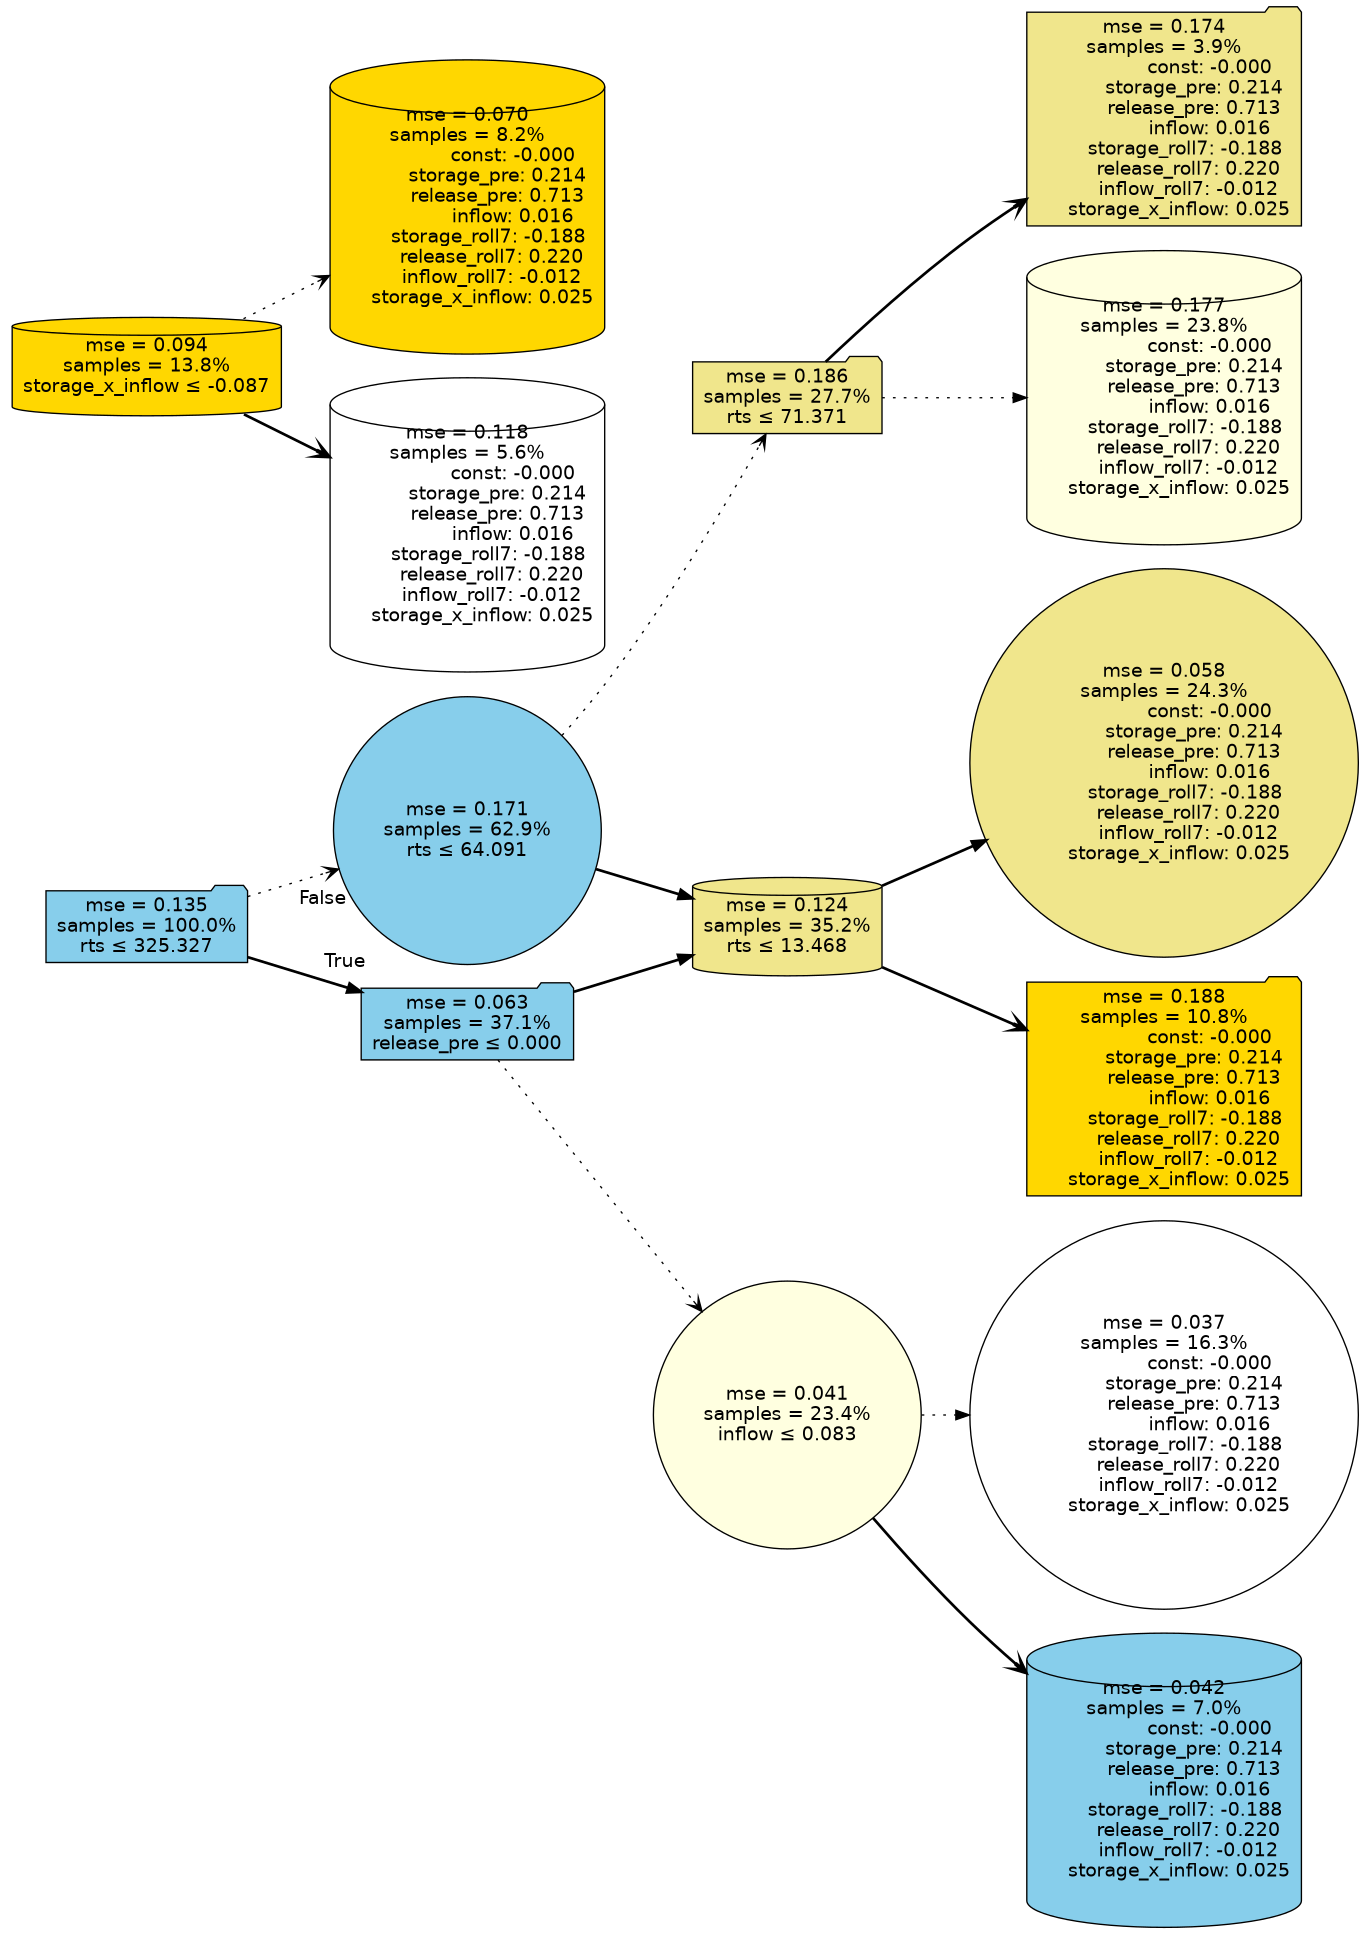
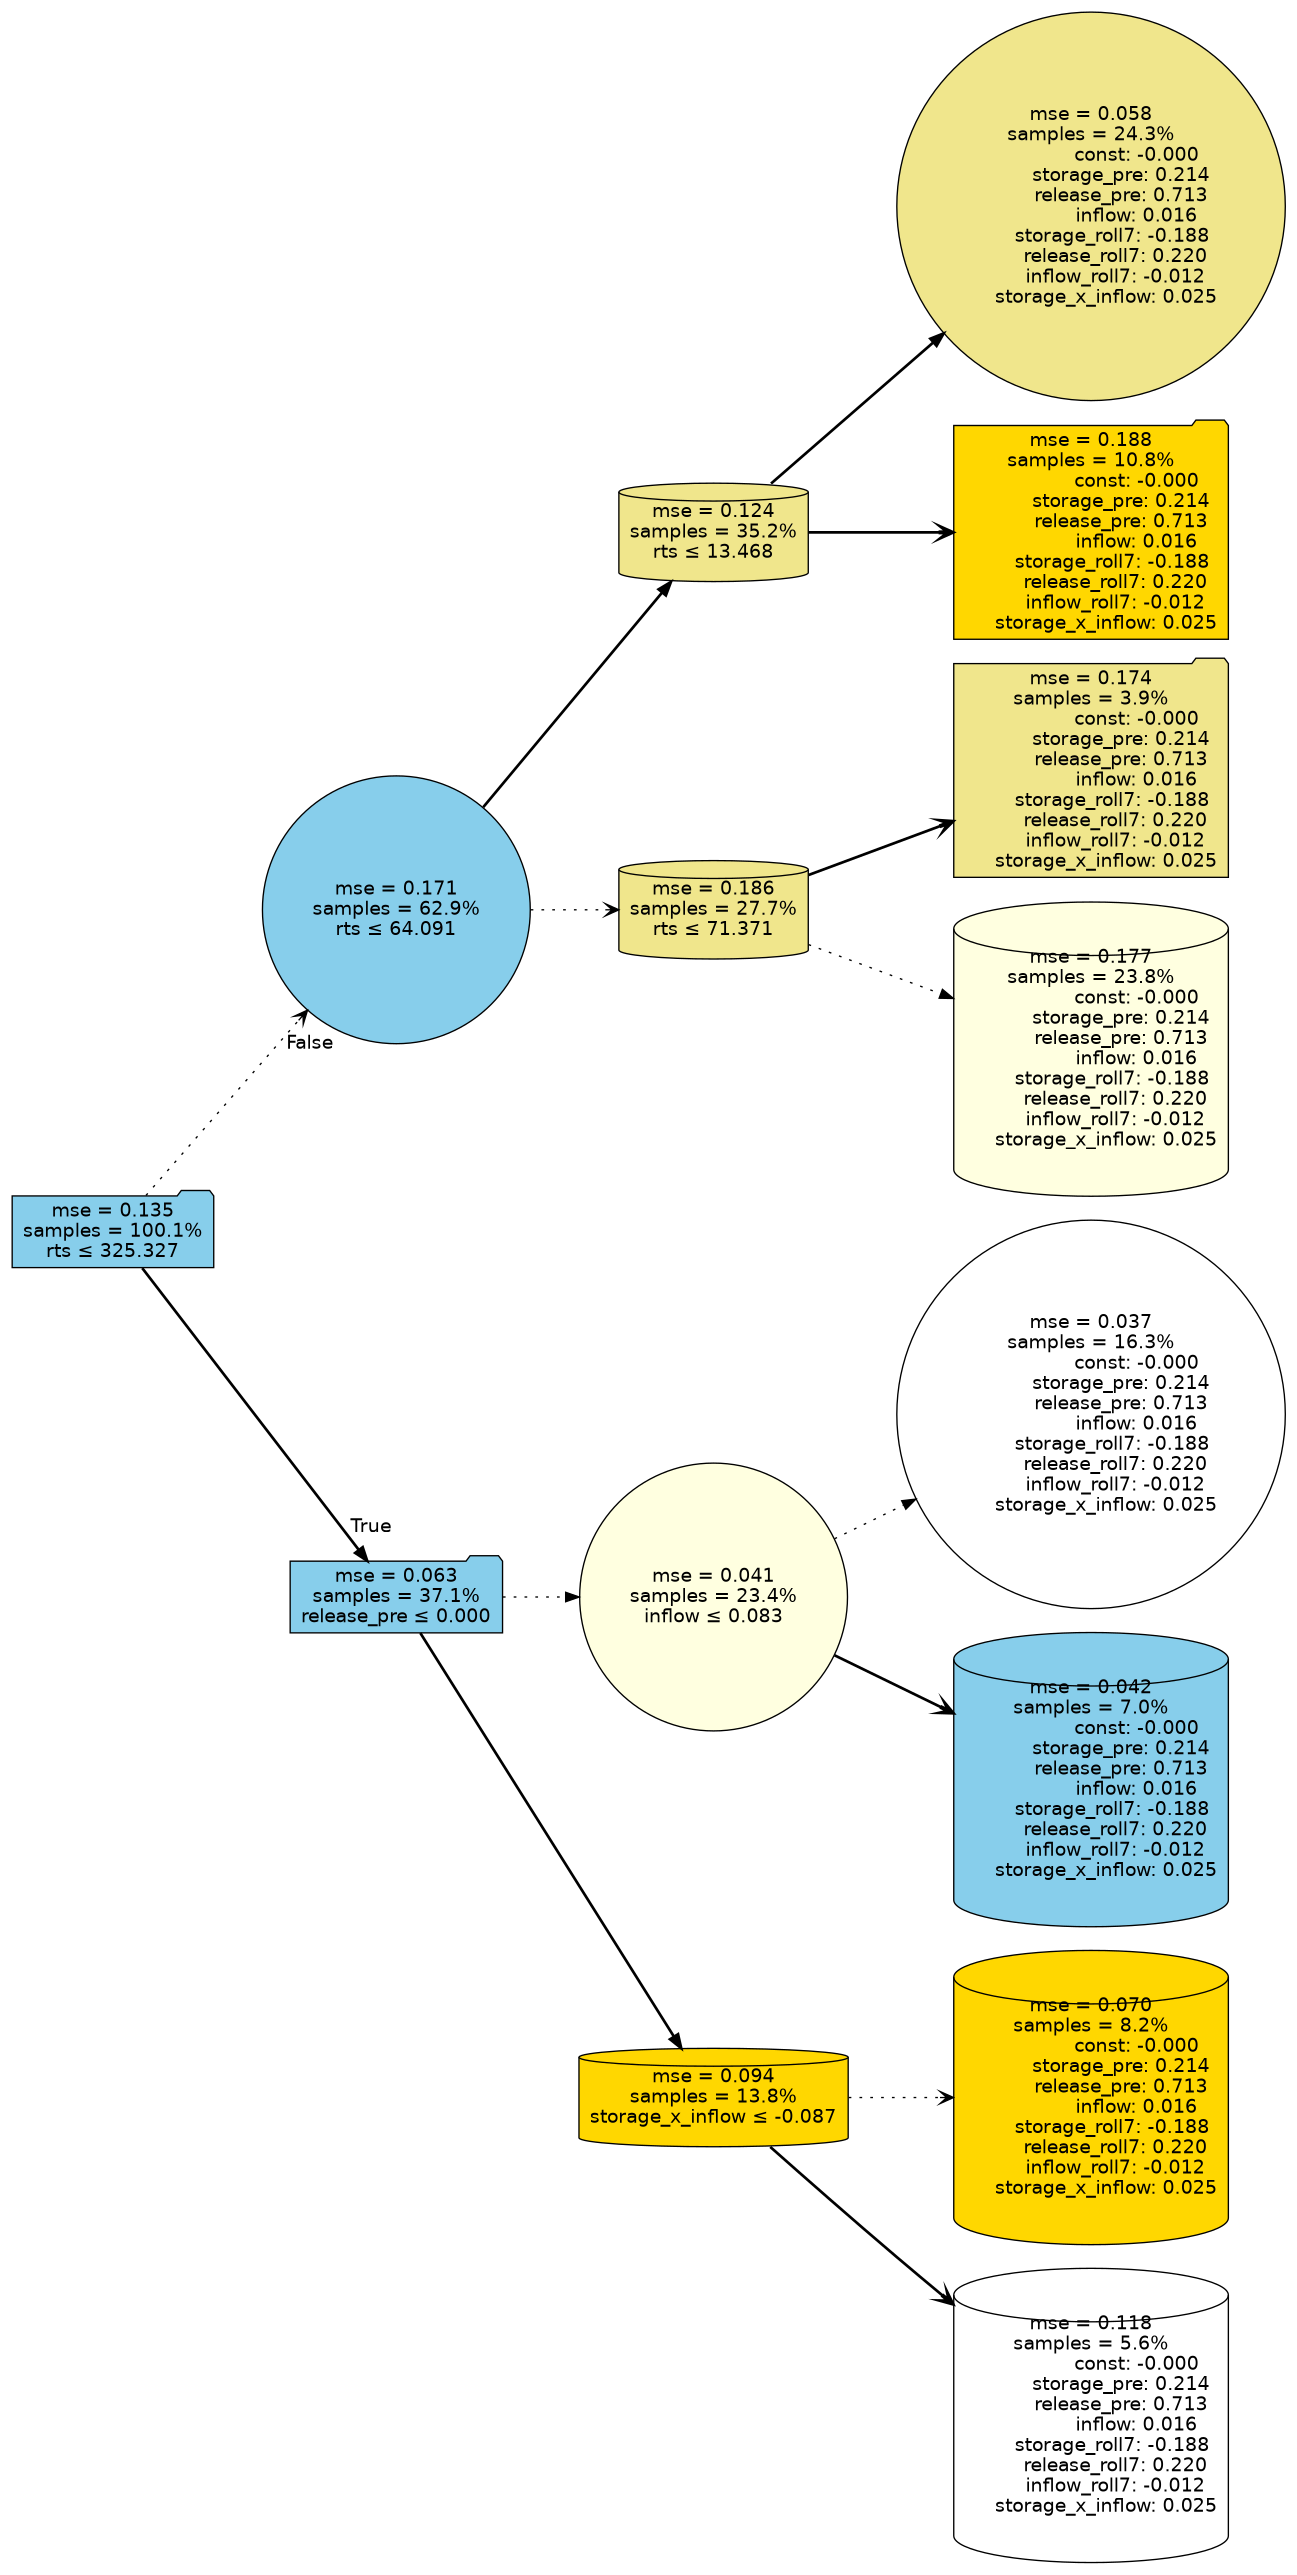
  digraph {
    rankdir=LR
    node [color=black fillcolor=skyblue fontname=helvetica shape=cylinder style="filled, rounded"]
    edge [arrowhead=vee fontname=helvetica style=bold]
-   n1 [label="mse = 0.135\nsamples = 100.0%\nrts &le; 325.327" shape=folder]
+   n1 [label="mse = 0.135\nsamples = 100.1%\nrts &le; 325.327" shape=folder]
    n2 [label="mse = 0.171\nsamples = 62.9%\nrts &le; 64.091" shape=circle]
    n3 [label="mse = 0.063\nsamples = 37.1%\nrelease_pre &le; 0.000" shape=folder]
    n4 [fillcolor=khaki label="mse = 0.124\nsamples = 35.2%\nrts &le; 13.468"]
-   n5 [fillcolor=khaki label="mse = 0.186\nsamples = 27.7%\nrts &le; 71.371" shape=folder]
+   n5 [fillcolor=khaki label="mse = 0.186\nsamples = 27.7%\nrts &le; 71.371"]
    n6 [fillcolor=lightyellow label="mse = 0.041\nsamples = 23.4%\ninflow &le; 0.083" shape=circle]
    n7 [fillcolor=gold label="mse = 0.094\nsamples = 13.8%\nstorage_x_inflow &le; -0.087"]
    n8 [fillcolor=khaki label="mse = 0.058\nsamples = 24.3%\n               const: -0.000\n          storage_pre: 0.214\n          release_pre: 0.713\n               inflow: 0.016\n       storage_roll7: -0.188\n        release_roll7: 0.220\n        inflow_roll7: -0.012\n     storage_x_inflow: 0.025" shape=circle]
    n9 [fillcolor=gold label="mse = 0.188\nsamples = 10.8%\n               const: -0.000\n          storage_pre: 0.214\n          release_pre: 0.713\n               inflow: 0.016\n       storage_roll7: -0.188\n        release_roll7: 0.220\n        inflow_roll7: -0.012\n     storage_x_inflow: 0.025" shape=folder]
    n10 [fillcolor=khaki label="mse = 0.174\nsamples = 3.9%\n               const: -0.000\n          storage_pre: 0.214\n          release_pre: 0.713\n               inflow: 0.016\n       storage_roll7: -0.188\n        release_roll7: 0.220\n        inflow_roll7: -0.012\n     storage_x_inflow: 0.025" shape=folder]
    n11 [fillcolor=lightyellow label="mse = 0.177\nsamples = 23.8%\n               const: -0.000\n          storage_pre: 0.214\n          release_pre: 0.713\n               inflow: 0.016\n       storage_roll7: -0.188\n        release_roll7: 0.220\n        inflow_roll7: -0.012\n     storage_x_inflow: 0.025"]
    n12 [fillcolor=white label="mse = 0.037\nsamples = 16.3%\n               const: -0.000\n          storage_pre: 0.214\n          release_pre: 0.713\n               inflow: 0.016\n       storage_roll7: -0.188\n        release_roll7: 0.220\n        inflow_roll7: -0.012\n     storage_x_inflow: 0.025" shape=circle]
    n13 [label="mse = 0.042\nsamples = 7.0%\n               const: -0.000\n          storage_pre: 0.214\n          release_pre: 0.713\n               inflow: 0.016\n       storage_roll7: -0.188\n        release_roll7: 0.220\n        inflow_roll7: -0.012\n     storage_x_inflow: 0.025"]
    n14 [fillcolor=gold label="mse = 0.070\nsamples = 8.2%\n               const: -0.000\n          storage_pre: 0.214\n          release_pre: 0.713\n               inflow: 0.016\n       storage_roll7: -0.188\n        release_roll7: 0.220\n        inflow_roll7: -0.012\n     storage_x_inflow: 0.025"]
    n15 [fillcolor=white label="mse = 0.118\nsamples = 5.6%\n               const: -0.000\n          storage_pre: 0.214\n          release_pre: 0.713\n               inflow: 0.016\n       storage_roll7: -0.188\n        release_roll7: 0.220\n        inflow_roll7: -0.012\n     storage_x_inflow: 0.025"]
    n1 -> n2 [headlabel=False labelangle=45 labeldistance=2.5 style=dotted]
    n1 -> n3 [arrowhead=normal headlabel=True labelangle=-45 labeldistance=2.5]
    n2 -> n4 [arrowhead=normal]
    n2 -> n5 [style=dotted]
-   n3 -> n6 [style=dotted]
-   n3 -> n4 [arrowhead=normal]
+   n3 -> n6 [arrowhead=normal style=dotted]
+   n3 -> n7 [arrowhead=normal]
    n4 -> n8 [arrowhead=normal]
    n4 -> n9
    n5 -> n10
    n5 -> n11 [arrowhead=normal style=dotted]
    n6 -> n12 [arrowhead=normal style=dotted]
    n6 -> n13
    n7 -> n14 [style=dotted]
    n7 -> n15
  }
